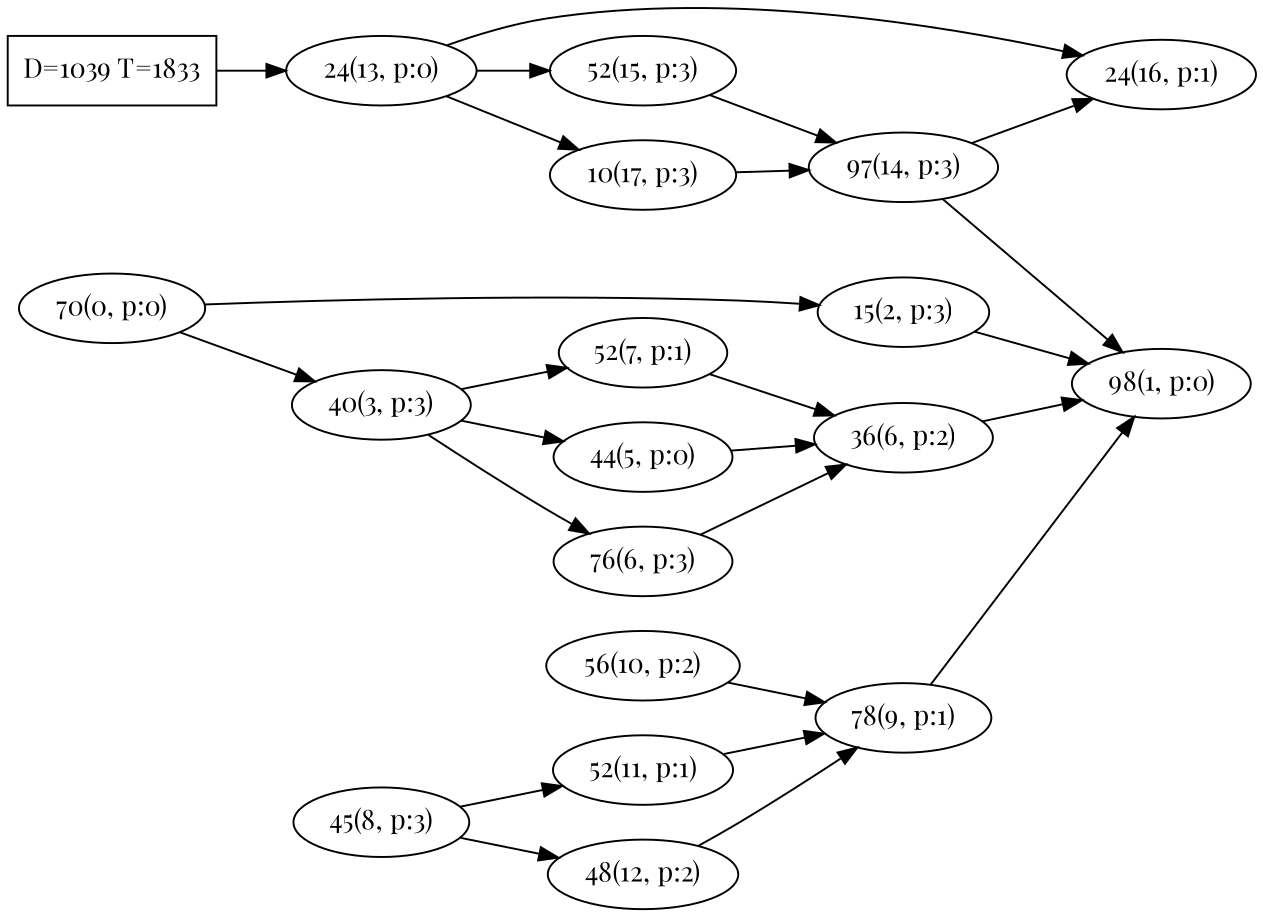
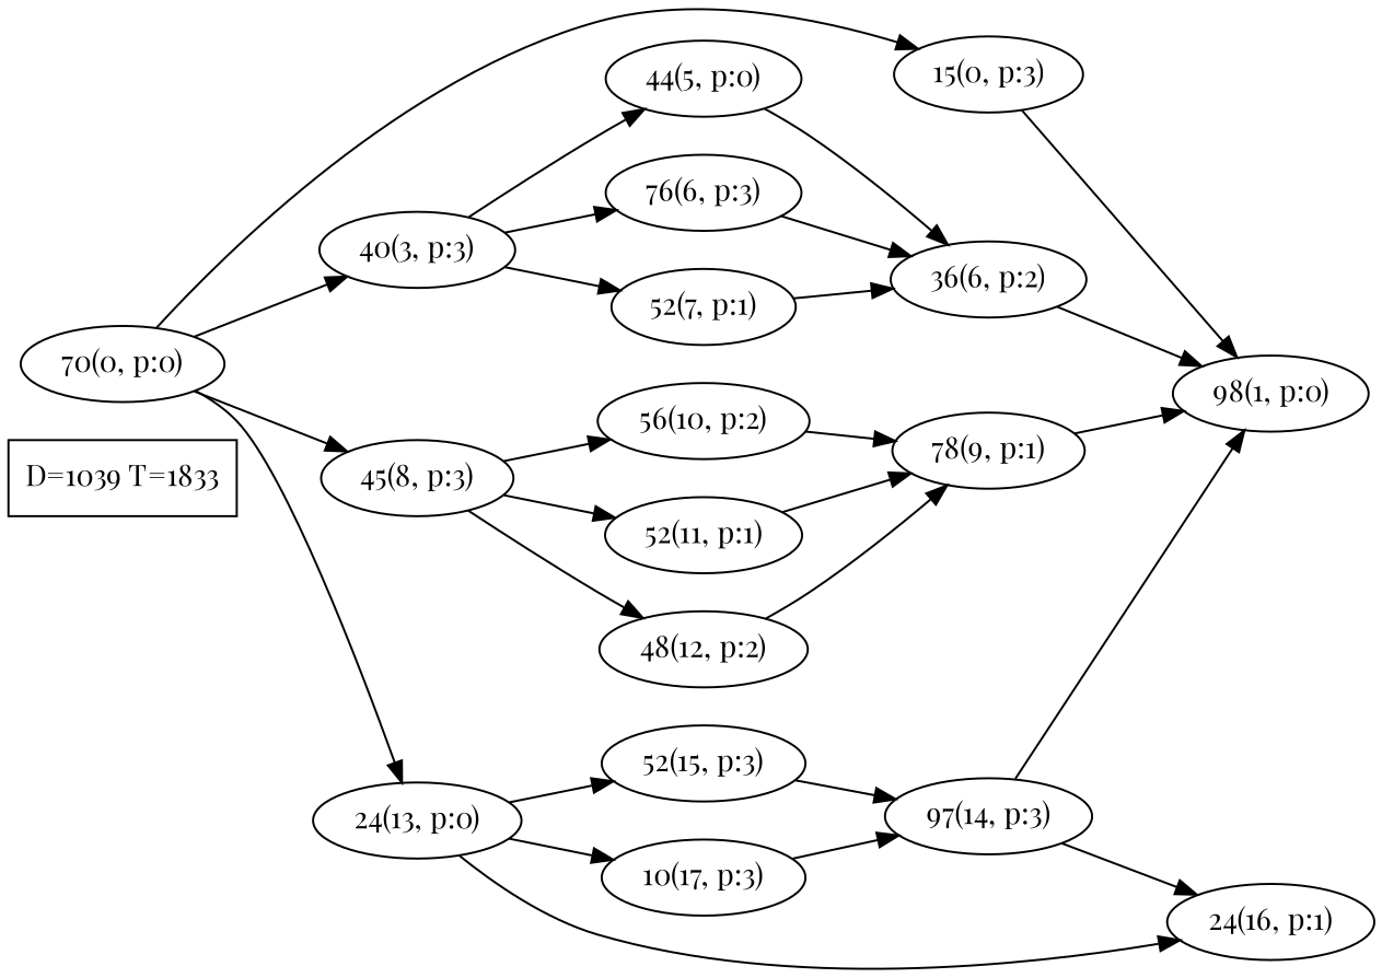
  digraph {
    fontname="Playfair Display"
    rankdir=LR
    node [fontname="Playfair Display"]
    edge [fontname="Playfair Display"]
    n1 [label="D=1039 T=1833" shape=box]
    n2 [label="70(0, p:0)"]
-   n3 [label="15(2, p:3)"]
+   n3 [label="15(0, p:3)"]
    n4 [label="40(3, p:3)"]
    n5 [label="45(8, p:3)"]
    n6 [label="24(13, p:0)"]
    n7 [label="98(1, p:0)"]
    n8 [label="44(5, p:0)"]
    n9 [label="76(6, p:3)"]
    n10 [label="52(7, p:1)"]
    n11 [label="56(10, p:2)"]
    n12 [label="52(11, p:1)"]
    n13 [label="48(12, p:2)"]
    n14 [label="52(15, p:3)"]
    n15 [label="24(16, p:1)"]
    n16 [label="10(17, p:3)"]
    n17 [label="36(6, p:2)"]
    n18 [label="78(9, p:1)"]
    n19 [label="97(14, p:3)"]
    n2 -> n3
    n2 -> n4
-   n1 -> n6
+   n2 -> n5
+   n2 -> n6
    n3 -> n7
    n4 -> n8
    n4 -> n9
    n4 -> n10
+   n5 -> n11
    n5 -> n12
    n5 -> n13
    n6 -> n14
    n6 -> n15
    n6 -> n16
    n8 -> n17
    n9 -> n17
    n10 -> n17
    n11 -> n18
    n12 -> n18
    n13 -> n18
    n14 -> n19
    n16 -> n19
    n17 -> n7
    n18 -> n7
    n19 -> n7
    n19 -> n15
  }
